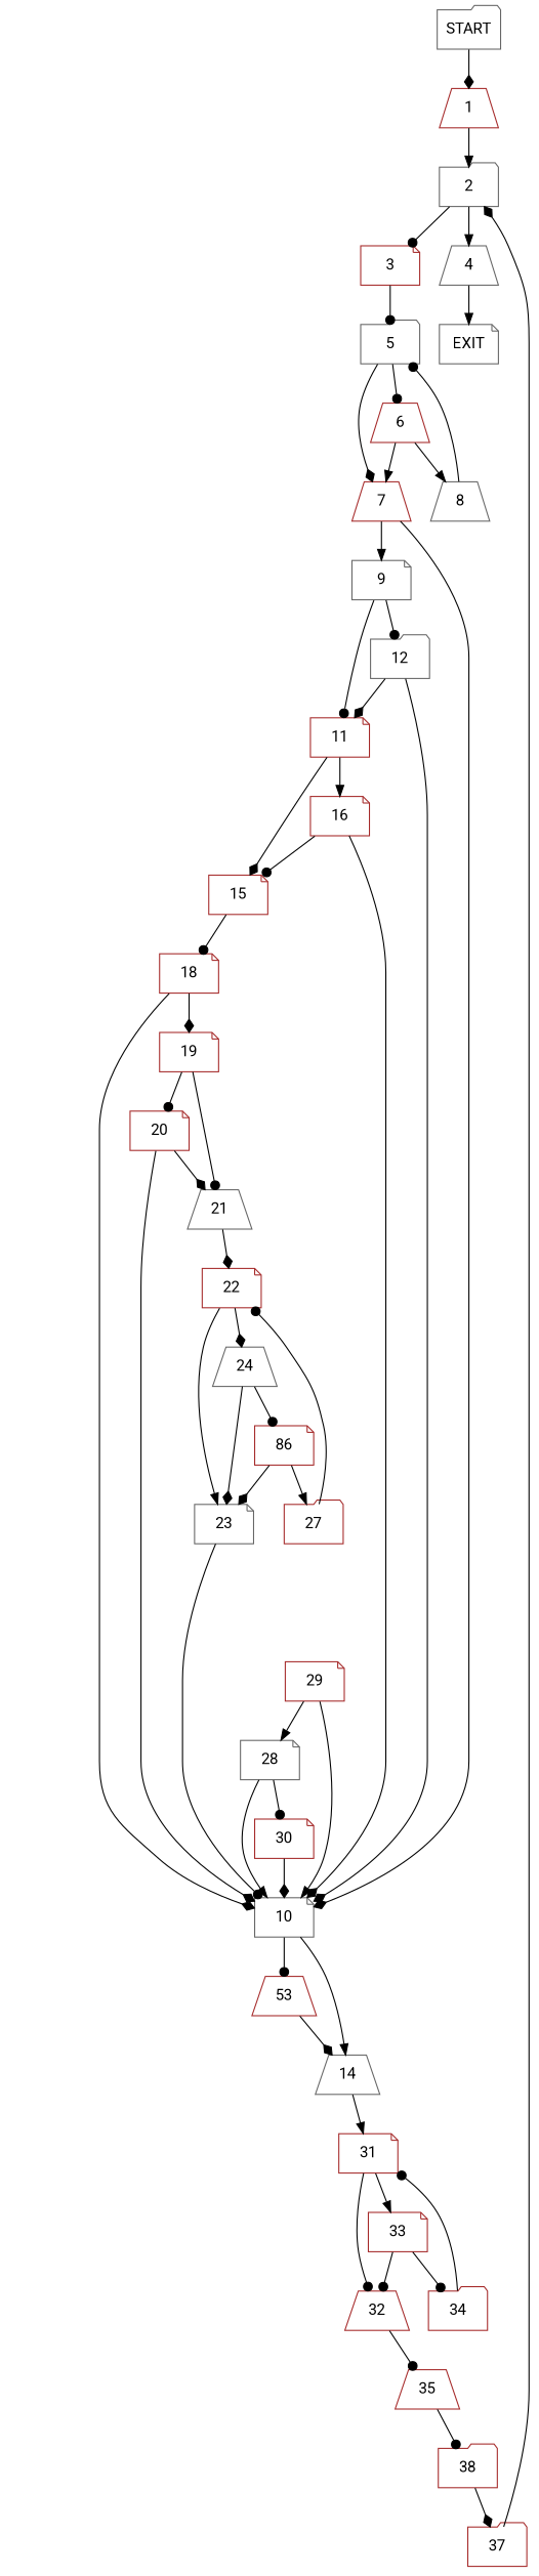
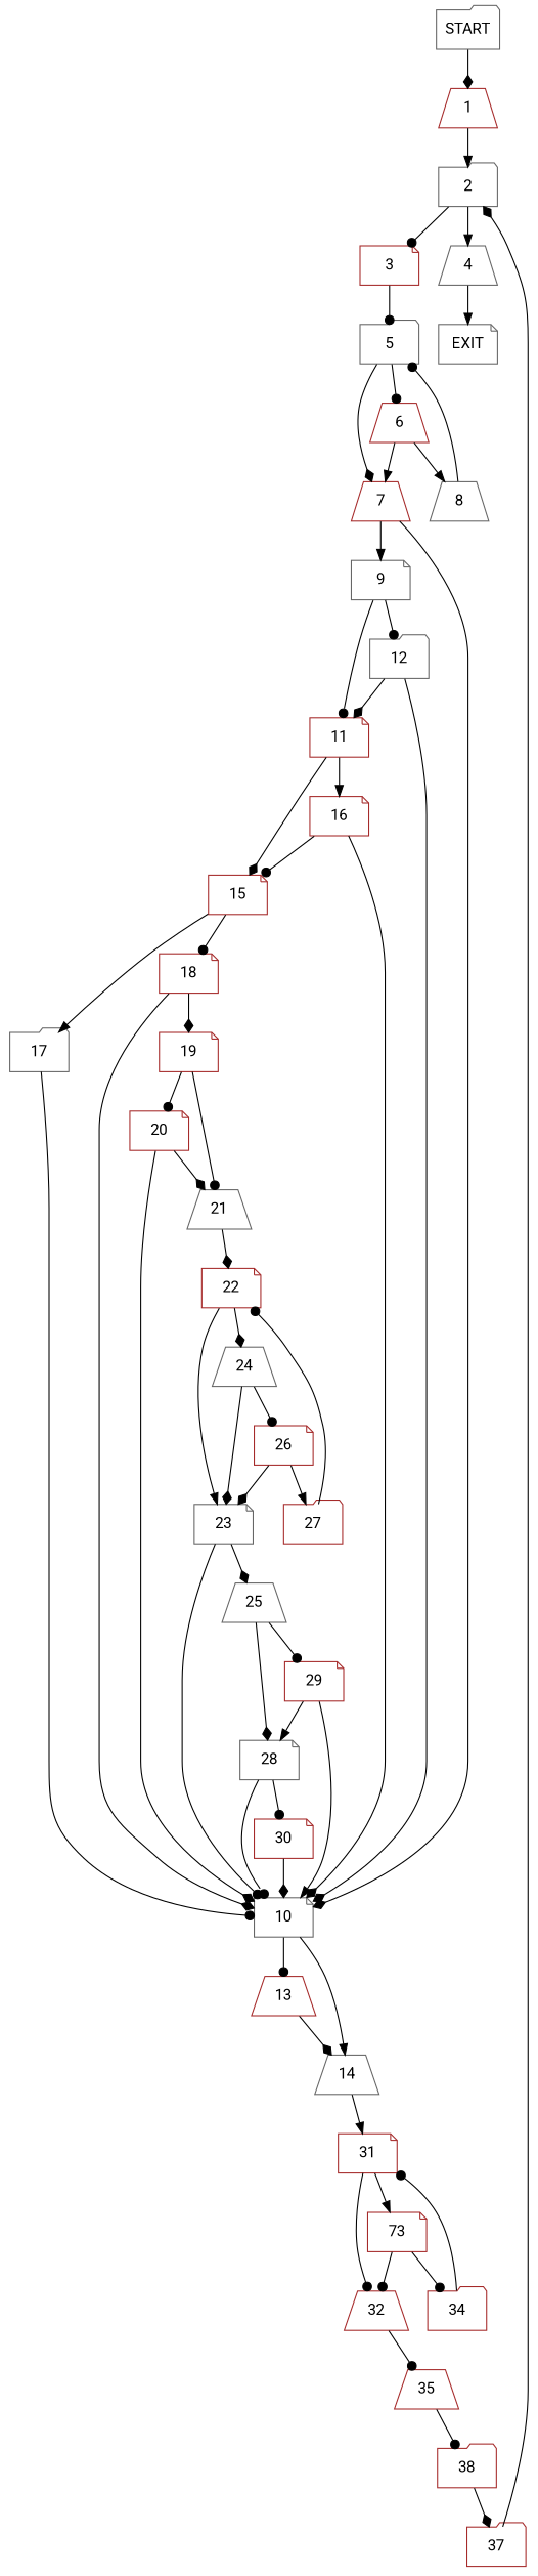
  digraph {
    fontname=Roboto
    node [color=brown fontname=Roboto shape=note]
    edge [arrowhead=dot fontname=Roboto]
    n1 [color=gray40 label=START shape=folder]
    1 [shape=trapezium]
    2 [color=gray40 shape=folder]
    n4 [color=gray40 label=EXIT]
    3
    4 [color=gray40 shape=trapezium]
    5 [color=gray40 shape=folder]
    6 [shape=trapezium]
    7 [shape=trapezium]
    8 [color=gray40 shape=trapezium]
    9 [color=gray40]
    10 [color=gray40]
    11
    12 [color=gray40 shape=folder]
-   13 [shape=trapezium label=53]
+   13 [shape=trapezium]
    14 [color=gray40 shape=trapezium]
    15
    16
    31
+   17 [color=gray40 shape=folder]
    18
    32 [shape=trapezium]
-   33
+   33 [label=73]
    19
    20
    21 [color=gray40 shape=trapezium]
    22
    23 [color=gray40]
    24 [color=gray40 shape=trapezium]
-   26 [label=86]
+   25 [color=gray40 shape=trapezium]
+   26
    28 [color=gray40]
    29
    27 [shape=folder]
    30
    35 [shape=trapezium]
    34 [shape=folder]
    38 [shape=folder]
    37 [shape=folder]
    n1 -> 1 [arrowhead=diamond]
    1 -> 2 [arrowhead=normal]
    2 -> 3
    2 -> 4 [arrowhead=normal]
    3 -> 5
    4 -> n4 [arrowhead=normal]
    5 -> 6
    5 -> 7 [arrowhead=diamond]
    6 -> 7 [arrowhead=normal]
    6 -> 8 [arrowhead=normal]
    7 -> 9 [arrowhead=normal]
    7 -> 10 [arrowhead=diamond]
    8 -> 5
    9 -> 11
    9 -> 12
    10 -> 13
    10 -> 14 [arrowhead=normal]
    11 -> 15 [arrowhead=diamond]
    11 -> 16 [arrowhead=normal]
    12 -> 10 [arrowhead=diamond]
    12 -> 11 [arrowhead=diamond]
    13 -> 14 [arrowhead=diamond]
    14 -> 31 [arrowhead=normal]
+   15 -> 17 [arrowhead=normal]
    15 -> 18
    16 -> 10 [arrowhead=diamond]
    16 -> 15
    31 -> 32
    31 -> 33 [arrowhead=normal]
+   17 -> 10
    18 -> 10 [arrowhead=diamond]
    18 -> 19 [arrowhead=diamond]
    32 -> 35
    33 -> 32
    33 -> 34
    19 -> 20
    19 -> 21
    20 -> 10 [arrowhead=diamond]
    20 -> 21 [arrowhead=diamond]
    21 -> 22 [arrowhead=diamond]
    22 -> 23 [arrowhead=normal]
    22 -> 24 [arrowhead=diamond]
    23 -> 10
+   23 -> 25 [arrowhead=diamond]
    24 -> 23 [arrowhead=diamond]
    24 -> 26
+   25 -> 28 [arrowhead=diamond]
+   25 -> 29
    26 -> 23 [arrowhead=diamond]
    26 -> 27 [arrowhead=normal]
-   28 -> 10 [arrowhead=normal]
+   28 -> 10
    28 -> 30
    29 -> 10 [arrowhead=normal]
    29 -> 28 [arrowhead=normal]
    27 -> 22
    30 -> 10 [arrowhead=diamond]
    35 -> 38
    34 -> 31
    38 -> 37 [arrowhead=diamond]
    37 -> 2 [arrowhead=diamond]
  }
